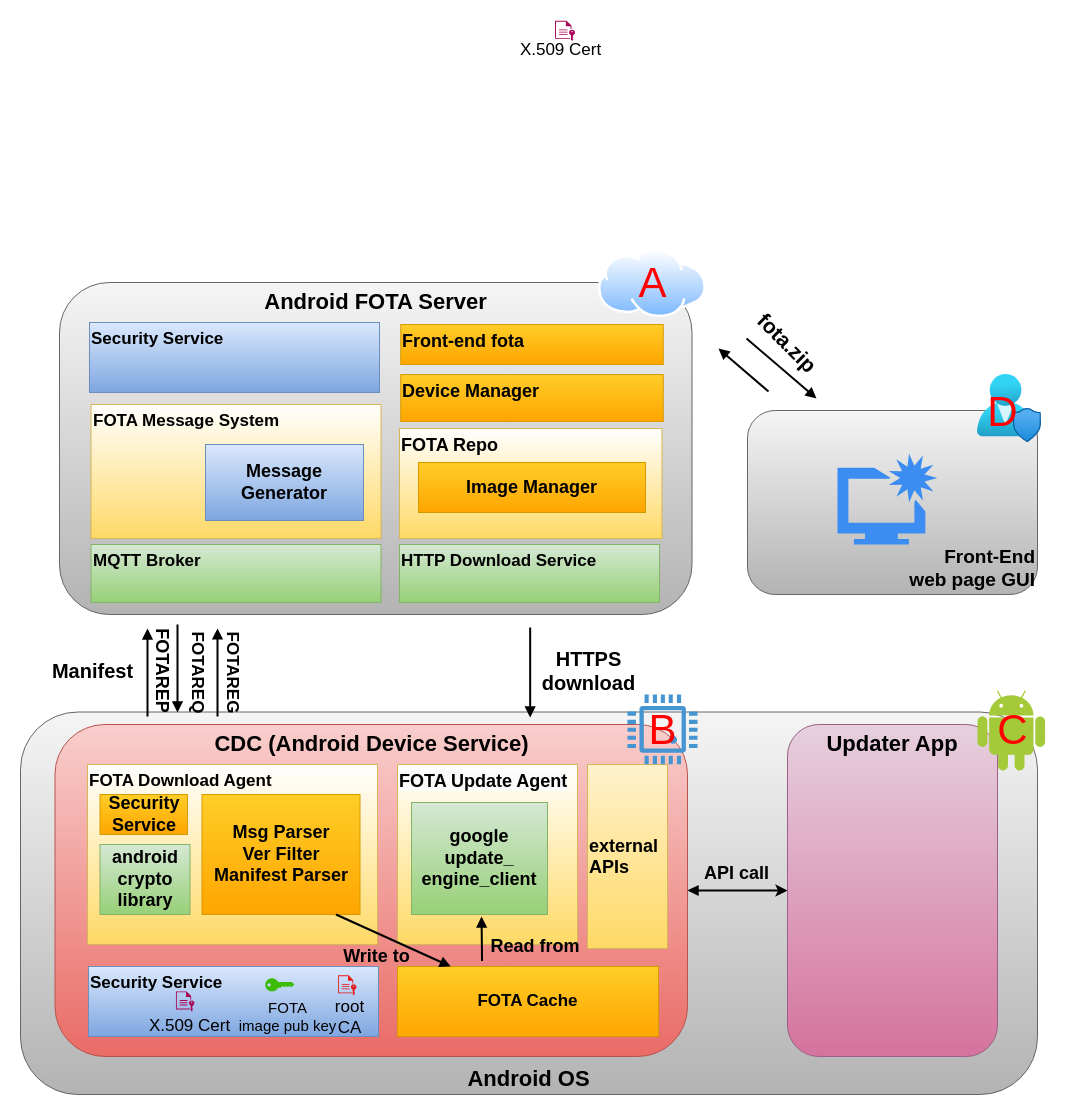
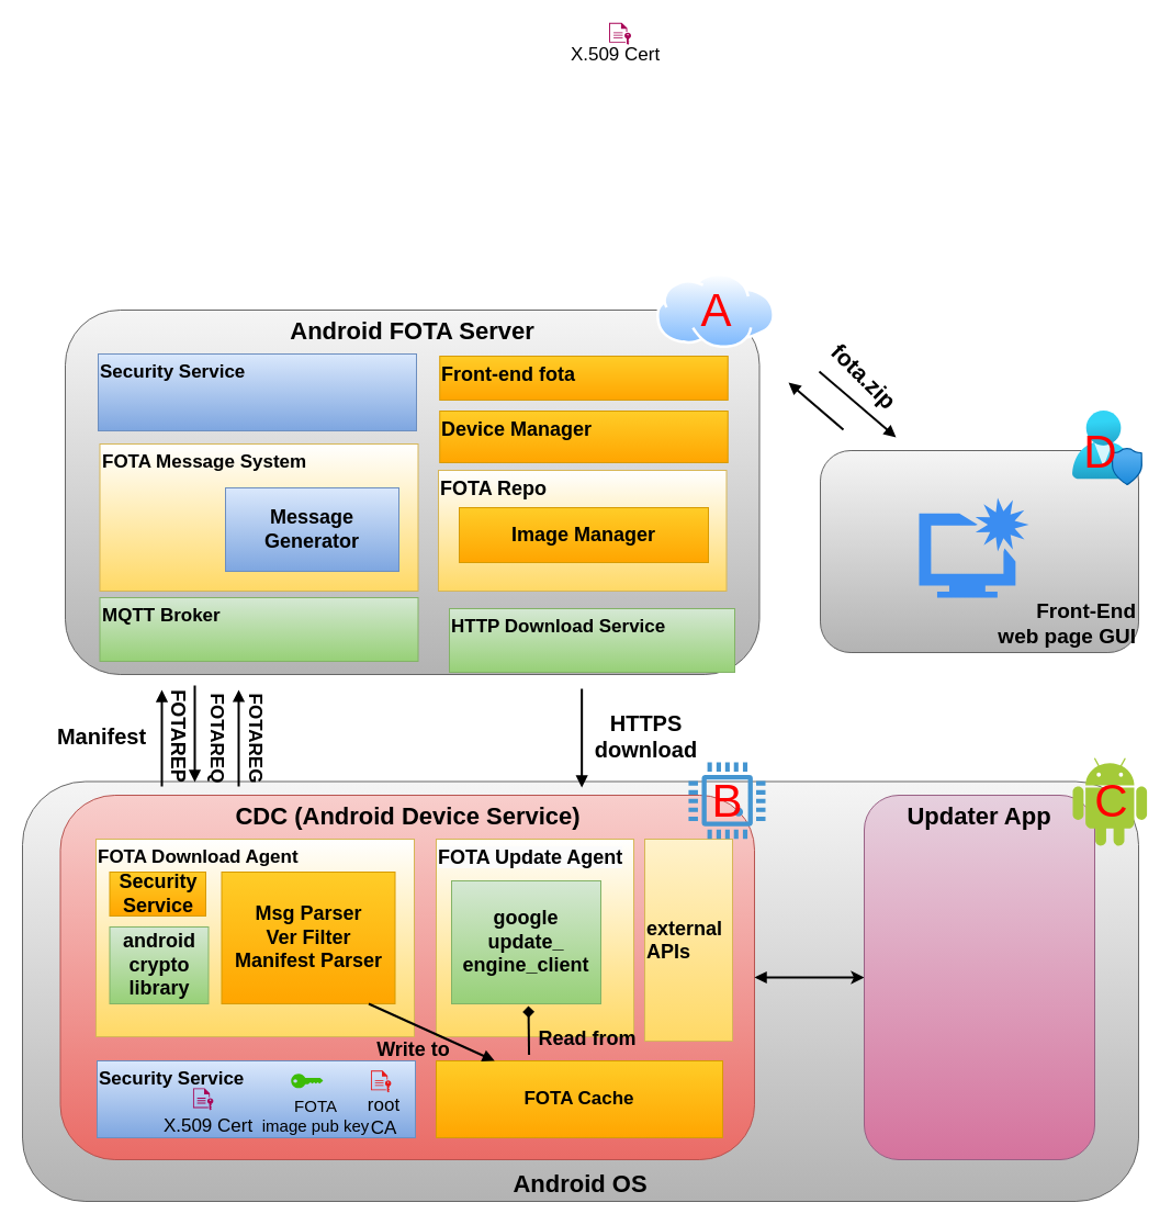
  <mxCell id="0" />
  <mxCell id="1" parent="0" />
  <mxCell id="2" value="Front-End&lt;br style=&quot;border-color: var(--border-color); font-size: 19px; text-align: center;&quot;&gt;&lt;span style=&quot;font-size: 19px; text-align: center;&quot;&gt;web page GUI&lt;/span&gt;" style="rounded=1;whiteSpace=wrap;html=1;verticalAlign=bottom;fontStyle=1;align=right;fillColor=#f5f5f5;strokeColor=#666666;fontSize=19;gradientColor=#b3b3b3;" vertex="1" parent="1"><mxGeometry x="747" y="410" width="290" height="184" as="geometry" /></mxCell>
  <mxCell id="3" value="Android OS" style="rounded=1;whiteSpace=wrap;html=1;fillColor=#f5f5f5;gradientColor=#b3b3b3;strokeColor=#666666;verticalAlign=bottom;fontSize=22;fontStyle=1" vertex="1" parent="1"><mxGeometry x="20" y="711.5" width="1017" height="382.5" as="geometry" /></mxCell>
  <mxCell id="4" value="" style="aspect=fixed;html=1;points=[];align=center;image;fontSize=12;image=img/lib/azure2/management_governance/User_Privacy.svg;fillColor=#6f6f44;gradientColor=none;" vertex="1" parent="1"><mxGeometry x="977" y="374" width="64" height="68" as="geometry" /></mxCell>
  <mxCell id="5" value="" style="endArrow=block;html=1;rounded=0;strokeWidth=2;fontSize=10;endFill=1;" edge="1" parent="1"><mxGeometry width="50" height="50" relative="1" as="geometry"><mxPoint x="746" y="338" as="sourcePoint" /><mxPoint x="816" y="398" as="targetPoint" /></mxGeometry></mxCell>
  <mxCell id="6" value="fota.zip" style="text;html=1;align=center;verticalAlign=middle;resizable=0;points=[];autosize=1;strokeColor=none;fillColor=none;fontSize=21;rotation=45;fontStyle=1" vertex="1" parent="1"><mxGeometry x="737" y="322" width="100" height="40" as="geometry" /></mxCell>
  <mxCell id="7" value="" style="endArrow=block;html=1;rounded=0;strokeWidth=2;fontSize=10;endFill=1;" edge="1" parent="1"><mxGeometry width="50" height="50" relative="1" as="geometry"><mxPoint x="768" y="391" as="sourcePoint" /><mxPoint x="718" y="348" as="targetPoint" /></mxGeometry></mxCell>
  <mxCell id="8" value="" style="sketch=0;pointerEvents=1;shadow=0;dashed=0;html=1;strokeColor=none;fillColor=#a80557;labelPosition=center;verticalLabelPosition=bottom;verticalAlign=top;outlineConnect=0;align=center;shape=mxgraph.office.concepts.file_key;fontSize=12;gradientColor=none;" vertex="1" parent="1"><mxGeometry x="554.5" y="20.37" width="20" height="20" as="geometry" /></mxCell>
  <mxCell id="9" value="X.509 Cert" style="text;html=1;align=center;verticalAlign=middle;resizable=0;points=[];autosize=1;strokeColor=none;fillColor=none;fontSize=17;fontStyle=0" vertex="1" parent="1"><mxGeometry x="509.5" y="34.5" width="100" height="30" as="geometry" /></mxCell>
  <mxCell id="10" value="" style="sketch=0;html=1;aspect=fixed;strokeColor=none;shadow=0;fillColor=#3B8DF1;verticalAlign=top;labelPosition=center;verticalLabelPosition=bottom;shape=mxgraph.gcp2.enhance_ui_2" vertex="1" parent="1"><mxGeometry x="837" y="453" width="100" height="91" as="geometry" /></mxCell>
  <mxCell id="11" value="FOTAREG" style="text;html=1;align=center;verticalAlign=middle;resizable=0;points=[];autosize=1;strokeColor=none;fillColor=none;fontSize=17;fontStyle=1;rotation=90;" vertex="1" parent="1"><mxGeometry x="177" y="657" width="110" height="30" as="geometry" /></mxCell>
  <mxCell id="12" value="FOTAREQ" style="text;html=1;align=center;verticalAlign=middle;resizable=0;points=[];autosize=1;strokeColor=none;fillColor=none;fontSize=17;fontStyle=1;rotation=90;" vertex="1" parent="1"><mxGeometry x="142" y="657" width="110" height="30" as="geometry" /></mxCell>
  <mxCell id="13" value="FOTAREP" style="text;html=1;align=center;verticalAlign=middle;resizable=0;points=[];autosize=1;strokeColor=none;fillColor=none;fontSize=18;fontStyle=1;rotation=90;" vertex="1" parent="1"><mxGeometry x="107" y="650" width="110" height="40" as="geometry" /></mxCell>
  <mxCell id="14" value="Android FOTA Server" style="rounded=1;whiteSpace=wrap;html=1;verticalAlign=top;fontStyle=1;align=center;fillColor=#f5f5f5;strokeColor=#666666;fontSize=22;gradientColor=#b3b3b3;" vertex="1" parent="1"><mxGeometry x="59" y="282" width="632.5" height="332" as="geometry" /></mxCell>
  <mxCell id="15" value="FOTA Message System" style="rounded=0;whiteSpace=wrap;html=1;fontSize=17;fillColor=#FFFFFF;gradientColor=#FFD966;strokeColor=#d6b656;align=left;verticalAlign=top;fontStyle=1" vertex="1" parent="1"><mxGeometry x="90.5" y="404" width="290" height="134" as="geometry" /></mxCell>
  <mxCell id="16" value="FOTA Repo" style="rounded=0;whiteSpace=wrap;html=1;fontSize=18;fillColor=#ffffff;gradientColor=#ffd966;strokeColor=#d6b656;align=left;verticalAlign=top;fontStyle=1" vertex="1" parent="1"><mxGeometry x="399" y="428" width="262.5" height="110" as="geometry" /></mxCell>
  <mxCell id="17" value="Message Generator" style="rounded=0;whiteSpace=wrap;html=1;strokeColor=#6c8ebf;fontSize=18;fillColor=#dae8fc;fontStyle=1;gradientColor=#7ea6e0;" vertex="1" parent="1"><mxGeometry x="205" y="444" width="158" height="76" as="geometry" /></mxCell>
  <mxCell id="18" value="" style="group" vertex="1" connectable="0" parent="1"><mxGeometry x="89" y="322" width="290" height="76" as="geometry" /></mxCell>
  <mxCell id="19" value="Security Service" style="rounded=0;whiteSpace=wrap;html=1;fontSize=17;fillColor=#dae8fc;strokeColor=#6c8ebf;align=left;verticalAlign=top;fontStyle=1;gradientColor=#7ea6e0;" vertex="1" parent="18"><mxGeometry width="290" height="70" as="geometry" /></mxCell>
  <mxCell id="20" value="Image Manager" style="rounded=0;whiteSpace=wrap;html=1;strokeColor=#d79b00;fontSize=18;fillColor=#ffcd28;fontStyle=1;gradientColor=#ffa500;" vertex="1" parent="1"><mxGeometry x="418" y="462" width="227" height="50" as="geometry" /></mxCell>
  <mxCell id="21" value="MQTT Broker" style="rounded=0;whiteSpace=wrap;html=1;fontSize=17;fillColor=#d5e8d4;gradientColor=#97d077;strokeColor=#82b366;align=left;verticalAlign=top;fontStyle=1" vertex="1" parent="1"><mxGeometry x="90.5" y="544" width="290" height="58" as="geometry" /></mxCell>
- <mxCell id="22" value="HTTP Download Service" style="rounded=0;whiteSpace=wrap;html=1;fontSize=17;fillColor=#d5e8d4;gradientColor=#97d077;strokeColor=#82b366;align=left;verticalAlign=top;fontStyle=1" vertex="1" parent="1"><mxGeometry x="399" y="544" width="260" height="58" as="geometry" /></mxCell>
+ <mxCell id="22" value="HTTP Download Service" style="rounded=0;whiteSpace=wrap;html=1;fontSize=17;fillColor=#d5e8d4;gradientColor=#97d077;strokeColor=#82b366;align=left;verticalAlign=top;fontStyle=1" vertex="1" parent="1"><mxGeometry x="409" y="554" width="260" height="58" as="geometry" /></mxCell>
  <mxCell id="23" value="CDC (Android Device Service)" style="rounded=1;whiteSpace=wrap;html=1;verticalAlign=top;fontStyle=1;align=center;fillColor=#f8cecc;strokeColor=#b85450;fontSize=22;gradientColor=#ea6b66;" vertex="1" parent="1"><mxGeometry x="54.5" y="724" width="632.5" height="332" as="geometry" /></mxCell>
  <mxCell id="24" value="FOTA Download Agent" style="rounded=0;whiteSpace=wrap;html=1;fontSize=17;fillColor=#FFFFFF;gradientColor=#FFD966;strokeColor=#d6b656;align=left;verticalAlign=top;fontStyle=1" vertex="1" parent="1"><mxGeometry x="87" y="764" width="290" height="180" as="geometry" /></mxCell>
  <mxCell id="25" value="&lt;span style=&quot;color: rgb(0, 0, 0); font-family: Helvetica; font-size: 18px; font-style: normal; font-variant-ligatures: normal; font-variant-caps: normal; font-weight: 700; letter-spacing: normal; orphans: 2; text-align: left; text-indent: 0px; text-transform: none; widows: 2; word-spacing: 0px; -webkit-text-stroke-width: 0px; background-color: rgb(251, 251, 251); text-decoration-thickness: initial; text-decoration-style: initial; text-decoration-color: initial; float: none; display: inline !important;&quot;&gt;FOTA Update Agent&lt;/span&gt;" style="rounded=0;whiteSpace=wrap;html=1;fontSize=18;fillColor=#ffffff;gradientColor=#ffd966;strokeColor=#d6b656;align=left;verticalAlign=top;fontStyle=1" vertex="1" parent="1"><mxGeometry x="397" y="764" width="180" height="180" as="geometry" /></mxCell>
  <mxCell id="26" value="FOTA Cache" style="rounded=0;whiteSpace=wrap;html=1;fontSize=17;fillColor=#ffcd28;strokeColor=#d79b00;align=center;verticalAlign=middle;fontStyle=1;gradientColor=#ffa500;" vertex="1" parent="1"><mxGeometry x="397" y="966" width="261" height="70" as="geometry" /></mxCell>
  <mxCell id="27" value="Msg Parser&lt;br&gt;Ver Filter&lt;br&gt;Manifest Parser" style="rounded=0;whiteSpace=wrap;html=1;strokeColor=#d79b00;fontSize=18;fillColor=#ffcd28;fontStyle=1;gradientColor=#ffa500;" vertex="1" parent="1"><mxGeometry x="201.5" y="794" width="158" height="120" as="geometry" /></mxCell>
  <mxCell id="28" value="android&lt;br&gt;crypto&lt;br&gt;library" style="rounded=0;whiteSpace=wrap;html=1;strokeColor=#82b366;fontSize=18;fillColor=#d5e8d4;fontStyle=1;verticalAlign=middle;align=center;gradientColor=#97d077;" vertex="1" parent="1"><mxGeometry x="99.5" y="844" width="90" height="70" as="geometry" /></mxCell>
  <mxCell id="29" value="Write to" style="text;html=1;align=center;verticalAlign=middle;resizable=0;points=[];autosize=1;strokeColor=none;fillColor=none;fontSize=18;fontStyle=1" vertex="1" parent="1"><mxGeometry x="331" y="936" width="90" height="40" as="geometry" /></mxCell>
  <mxCell id="30" value="" style="endArrow=none;html=1;rounded=0;strokeWidth=2;fontSize=12;startArrow=block;startFill=1;endFill=0;" edge="1" parent="1" source="26"><mxGeometry width="50" height="50" relative="1" as="geometry"><mxPoint x="335.5" y="970.5" as="sourcePoint" /><mxPoint x="335.5" y="914" as="targetPoint" /></mxGeometry></mxCell>
- <mxCell id="31" value="" style="endArrow=block;html=1;rounded=0;strokeWidth=2;fontSize=12;startArrow=none;startFill=0;endFill=1;entryX=0.515;entryY=1.018;entryDx=0;entryDy=0;entryPerimeter=0;exitX=0.324;exitY=-0.079;exitDx=0;exitDy=0;exitPerimeter=0;" edge="1" parent="1" source="26" target="40"><mxGeometry width="50" height="50" relative="1" as="geometry"><mxPoint x="532" y="966" as="sourcePoint" /><mxPoint x="531.5" y="914" as="targetPoint" /></mxGeometry></mxCell>
+ <mxCell id="31" value="" style="endArrow=diamond;html=1;rounded=0;strokeWidth=2;fontSize=12;startArrow=none;startFill=0;endFill=1;entryX=0.515;entryY=1.018;entryDx=0;entryDy=0;entryPerimeter=0;exitX=0.324;exitY=-0.079;exitDx=0;exitDy=0;exitPerimeter=0;" edge="1" parent="1" source="26" target="40"><mxGeometry width="50" height="50" relative="1" as="geometry"><mxPoint x="532" y="966" as="sourcePoint" /><mxPoint x="531.5" y="914" as="targetPoint" /></mxGeometry></mxCell>
  <mxCell id="32" value="" style="group" vertex="1" connectable="0" parent="1"><mxGeometry x="88" y="966" width="290" height="76" as="geometry" /></mxCell>
  <mxCell id="33" value="Security Service" style="rounded=0;whiteSpace=wrap;html=1;fontSize=17;fillColor=#dae8fc;strokeColor=#6c8ebf;align=left;verticalAlign=top;fontStyle=1;gradientColor=#7ea6e0;" vertex="1" parent="32"><mxGeometry width="290" height="70" as="geometry" /></mxCell>
  <mxCell id="34" value="" style="sketch=0;pointerEvents=1;shadow=0;dashed=0;html=1;strokeColor=none;fillColor=#a80557;labelPosition=center;verticalLabelPosition=bottom;verticalAlign=top;outlineConnect=0;align=center;shape=mxgraph.office.concepts.file_key;fontSize=12;gradientColor=none;" vertex="1" parent="32"><mxGeometry x="87.46" y="25" width="18.413" height="20" as="geometry" /></mxCell>
  <mxCell id="35" value="X.509 Cert" style="text;html=1;align=center;verticalAlign=middle;resizable=0;points=[];autosize=1;strokeColor=none;fillColor=none;fontSize=17;fontStyle=0" vertex="1" parent="32"><mxGeometry x="50.635" y="45" width="100" height="30" as="geometry" /></mxCell>
  <mxCell id="36" value="" style="points=[[0,0.5,0],[0.24,0,0],[0.5,0.28,0],[0.995,0.475,0],[0.5,0.72,0],[0.24,1,0]];verticalLabelPosition=bottom;sketch=0;html=1;verticalAlign=top;aspect=fixed;align=center;pointerEvents=1;shape=mxgraph.cisco19.key;fillColor=#3cbc06;strokeColor=none;fontSize=12;" vertex="1" parent="32"><mxGeometry x="176.753" y="11.75" width="29.157" height="13.119" as="geometry" /></mxCell>
  <mxCell id="37" value="FOTA&lt;br style=&quot;font-size: 15px;&quot;&gt;image pub key" style="text;html=1;align=center;verticalAlign=middle;resizable=0;points=[];autosize=1;strokeColor=none;fillColor=none;fontSize=15;fontStyle=0" vertex="1" parent="32"><mxGeometry x="139.016" y="25" width="120" height="50" as="geometry" /></mxCell>
  <mxCell id="38" value="" style="sketch=0;pointerEvents=1;shadow=0;dashed=0;html=1;strokeColor=none;fillColor=#e71818;labelPosition=center;verticalLabelPosition=bottom;verticalAlign=top;outlineConnect=0;align=center;shape=mxgraph.office.concepts.file_key;fontSize=12;gradientColor=none;" vertex="1" parent="32"><mxGeometry x="249.492" y="8.87" width="18.413" height="20" as="geometry" /></mxCell>
  <mxCell id="39" value="root&lt;br style=&quot;font-size: 17px;&quot;&gt;CA" style="text;html=1;align=center;verticalAlign=middle;resizable=0;points=[];autosize=1;strokeColor=none;fillColor=none;fontSize=17;fontStyle=0" vertex="1" parent="32"><mxGeometry x="235.683" y="26" width="50" height="50" as="geometry" /></mxCell>
  <mxCell id="40" value="google&lt;br&gt;update_&lt;br&gt;engine_client" style="rounded=0;whiteSpace=wrap;html=1;strokeColor=#82b366;fontSize=18;fillColor=#d5e8d4;fontStyle=1;gradientColor=#97d077;" vertex="1" parent="1"><mxGeometry x="411" y="802" width="136" height="112" as="geometry" /></mxCell>
  <mxCell id="41" value="&amp;nbsp;Read from" style="text;html=1;align=center;verticalAlign=middle;resizable=0;points=[];autosize=1;strokeColor=none;fillColor=none;fontSize=18;fontStyle=1" vertex="1" parent="1"><mxGeometry x="471.5" y="926" width="120" height="40" as="geometry" /></mxCell>
  <mxCell id="42" value="Front-end fota" style="rounded=0;whiteSpace=wrap;html=1;fontSize=18;fillColor=#ffcd28;gradientColor=#ffa500;strokeColor=#d79b00;align=left;verticalAlign=top;fontStyle=1" vertex="1" parent="1"><mxGeometry x="400.25" y="324" width="262.5" height="40" as="geometry" /></mxCell>
  <mxCell id="43" value="Security&lt;br&gt;Service" style="rounded=0;whiteSpace=wrap;html=1;strokeColor=#d79b00;fontSize=18;fillColor=#ffcd28;fontStyle=1;gradientColor=#ffa500;" vertex="1" parent="1"><mxGeometry x="99.5" y="794" width="87.5" height="40" as="geometry" /></mxCell>
  <mxCell id="44" value="" style="endArrow=block;html=1;rounded=0;strokeWidth=2;fontSize=10;endFill=1;entryX=0.123;entryY=1.023;entryDx=0;entryDy=0;entryPerimeter=0;exitX=0.826;exitY=1.131;exitDx=0;exitDy=0;exitPerimeter=0;" edge="1" parent="1"><mxGeometry width="50" height="50" relative="1" as="geometry"><mxPoint x="217" y="716.11" as="sourcePoint" /><mxPoint x="217.037" y="627.886" as="targetPoint" /></mxGeometry></mxCell>
  <mxCell id="45" value="" style="endArrow=none;html=1;rounded=0;strokeWidth=2;fontSize=10;endFill=0;entryX=0.123;entryY=1.023;entryDx=0;entryDy=0;entryPerimeter=0;exitX=0.826;exitY=1.131;exitDx=0;exitDy=0;exitPerimeter=0;startArrow=block;startFill=1;" edge="1" parent="1"><mxGeometry width="50" height="50" relative="1" as="geometry"><mxPoint x="177" y="712" as="sourcePoint" /><mxPoint x="177" y="624" as="targetPoint" /></mxGeometry></mxCell>
  <mxCell id="46" value="" style="endArrow=block;html=1;rounded=0;strokeWidth=2;fontSize=10;endFill=1;entryX=0.123;entryY=1.023;entryDx=0;entryDy=0;entryPerimeter=0;exitX=0.826;exitY=1.131;exitDx=0;exitDy=0;exitPerimeter=0;" edge="1" parent="1"><mxGeometry width="50" height="50" relative="1" as="geometry"><mxPoint x="147" y="716" as="sourcePoint" /><mxPoint x="147" y="628" as="targetPoint" /></mxGeometry></mxCell>
  <mxCell id="47" value="Manifest" style="text;html=1;align=center;verticalAlign=middle;resizable=0;points=[];autosize=1;strokeColor=none;fillColor=none;fontSize=20;fontStyle=1" vertex="1" parent="1"><mxGeometry x="42" y="650" width="100" height="40" as="geometry" /></mxCell>
  <mxCell id="48" value="HTTPS&lt;br&gt;download" style="text;html=1;align=center;verticalAlign=middle;resizable=0;points=[];autosize=1;strokeColor=none;fillColor=none;fontSize=20;fontStyle=1" vertex="1" parent="1"><mxGeometry x="528" y="640" width="120" height="60" as="geometry" /></mxCell>
  <mxCell id="49" value="" style="endArrow=block;html=1;rounded=0;strokeWidth=2;fontSize=10;endFill=1;startArrow=none;startFill=0;" edge="1" parent="1"><mxGeometry width="50" height="50" relative="1" as="geometry"><mxPoint x="529.66" y="627" as="sourcePoint" /><mxPoint x="529.66" y="717" as="targetPoint" /></mxGeometry></mxCell>
  <mxCell id="50" value="Device Manager" style="rounded=0;whiteSpace=wrap;html=1;fontSize=18;fillColor=#ffcd28;gradientColor=#ffa500;strokeColor=#d79b00;align=left;verticalAlign=top;fontStyle=1" vertex="1" parent="1"><mxGeometry x="400.25" y="374" width="262.5" height="47" as="geometry" /></mxCell>
  <mxCell id="51" value="" style="image;aspect=fixed;perimeter=ellipsePerimeter;html=1;align=center;shadow=0;dashed=0;spacingTop=3;image=img/lib/active_directory/internet_cloud.svg;" vertex="1" parent="1"><mxGeometry x="598" y="249.04" width="107.87" height="67.96" as="geometry" /></mxCell>
  <mxCell id="52" value="&lt;br&gt;&lt;br&gt;&lt;br&gt;external&lt;br&gt;APIs" style="rounded=0;whiteSpace=wrap;html=1;fontSize=18;fillColor=#fff2cc;gradientColor=#ffd966;strokeColor=#d6b656;align=left;verticalAlign=top;fontStyle=1" vertex="1" parent="1"><mxGeometry x="587" y="764" width="80" height="184" as="geometry" /></mxCell>
  <mxCell id="53" value="" style="endArrow=block;html=1;rounded=0;strokeWidth=2;fontSize=10;endFill=1;startArrow=classic;startFill=1;exitX=0;exitY=0.5;exitDx=0;exitDy=0;entryX=1;entryY=0.5;entryDx=0;entryDy=0;" edge="1" parent="1" source="54" target="23"><mxGeometry width="50" height="50" relative="1" as="geometry"><mxPoint x="767" y="889" as="sourcePoint" /><mxPoint x="539.66" y="727" as="targetPoint" /></mxGeometry></mxCell>
  <mxCell id="54" value="Updater App" style="rounded=1;whiteSpace=wrap;html=1;verticalAlign=top;fontStyle=1;align=center;fillColor=#e6d0de;strokeColor=#996185;fontSize=22;gradientColor=#d5739d;" vertex="1" parent="1"><mxGeometry x="787" y="724" width="210" height="332" as="geometry" /></mxCell>
- <mxCell id="55" value="API call" style="text;html=1;align=center;verticalAlign=middle;resizable=0;points=[];autosize=1;strokeColor=none;fillColor=none;fontStyle=1;fontSize=18;" vertex="1" parent="1"><mxGeometry x="690.75" y="852.62" width="90" height="40" as="geometry" /></mxCell>
  <mxCell id="56" value="" style="dashed=0;outlineConnect=0;html=1;align=center;labelPosition=center;verticalLabelPosition=bottom;verticalAlign=top;shape=mxgraph.weblogos.android;fillColor=#A4CA39;strokeColor=none" vertex="1" parent="1"><mxGeometry x="977" y="690" width="67.6" height="80" as="geometry" /></mxCell>
  <mxCell id="57" value="A" style="text;html=1;align=center;verticalAlign=middle;resizable=0;points=[];autosize=1;strokeColor=none;fillColor=none;fontSize=42;fontColor=#FF0000;" vertex="1" parent="1"><mxGeometry x="626.94" y="253.02" width="50" height="60" as="geometry" /></mxCell>
  <mxCell id="58" value="" style="pointerEvents=1;shadow=0;dashed=0;html=1;strokeColor=none;fillColor=#4495D1;labelPosition=center;verticalLabelPosition=bottom;verticalAlign=top;align=center;outlineConnect=0;shape=mxgraph.veeam.cpu;" vertex="1" parent="1"><mxGeometry x="626.94" y="694" width="70.06" height="69.8" as="geometry" /></mxCell>
  <mxCell id="59" value="B" style="text;html=1;align=center;verticalAlign=middle;resizable=0;points=[];autosize=1;strokeColor=none;fillColor=none;fontSize=42;fontColor=#FF0000;" vertex="1" parent="1"><mxGeometry x="636.97" y="700" width="50" height="60" as="geometry" /></mxCell>
  <mxCell id="60" value="C" style="text;html=1;align=center;verticalAlign=middle;resizable=0;points=[];autosize=1;strokeColor=none;fillColor=none;fontSize=42;fontColor=#FF0000;" vertex="1" parent="1"><mxGeometry x="987" y="700" width="50" height="60" as="geometry" /></mxCell>
  <mxCell id="61" value="D" style="text;html=1;align=center;verticalAlign=middle;resizable=0;points=[];autosize=1;strokeColor=none;fillColor=none;fontSize=42;fontColor=#FF0000;" vertex="1" parent="1"><mxGeometry x="977" y="382" width="50" height="60" as="geometry" /></mxCell>
